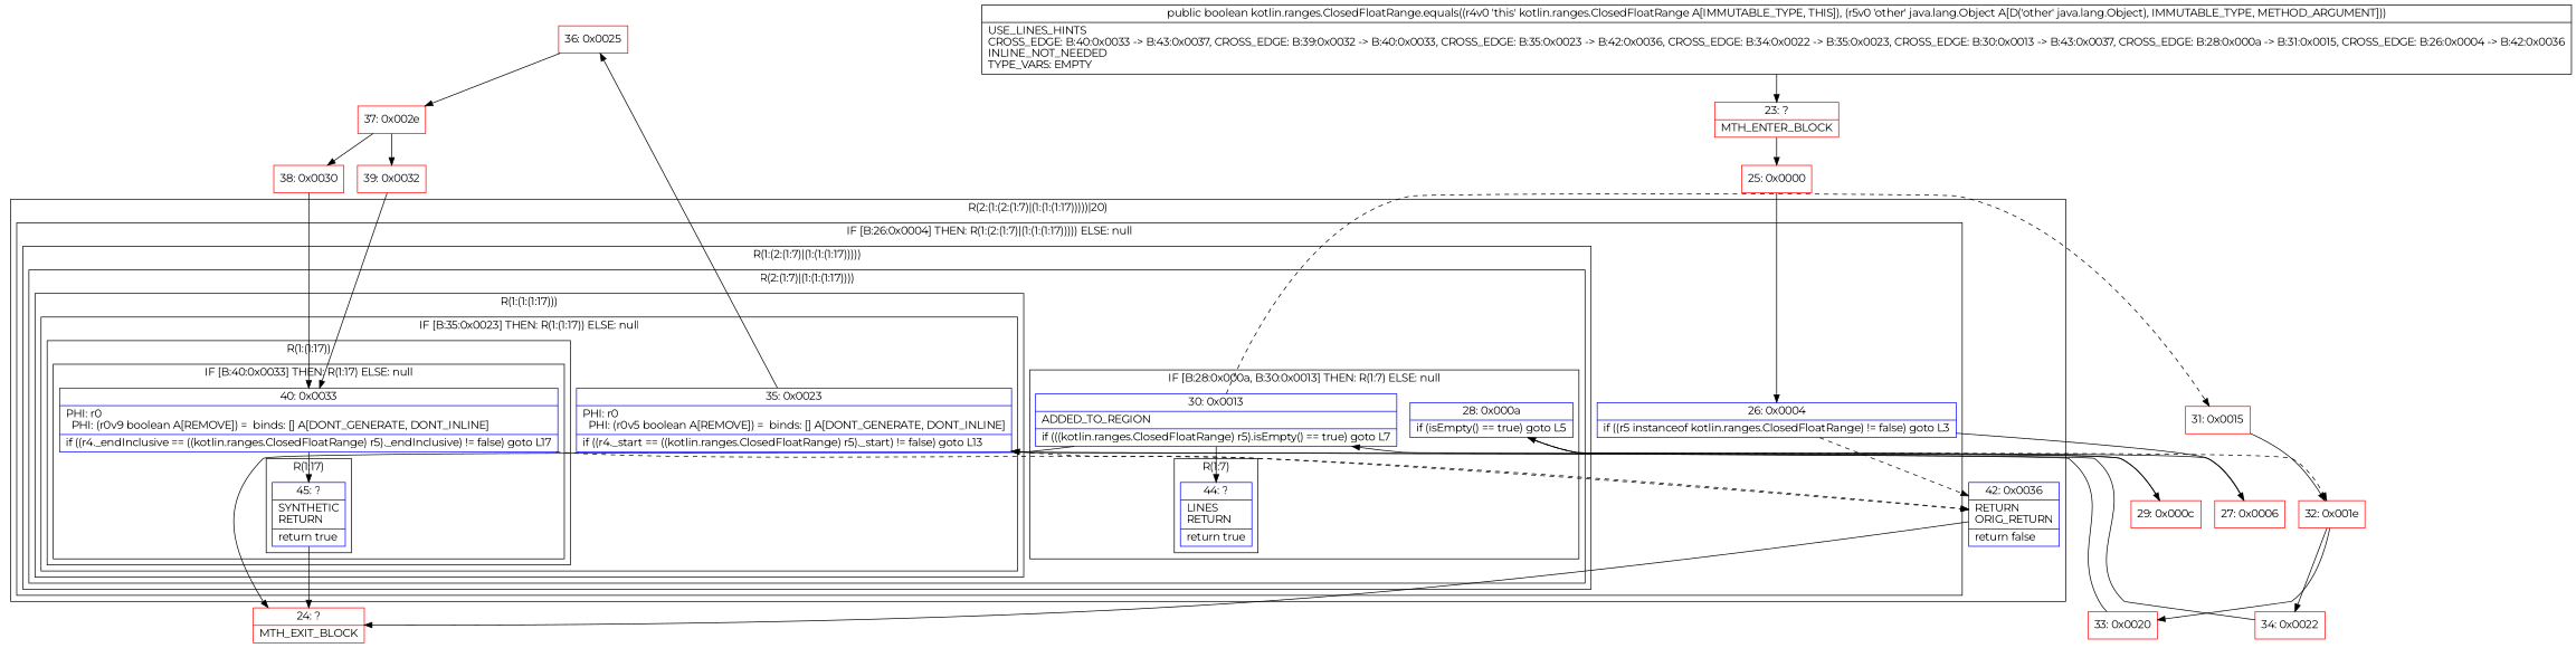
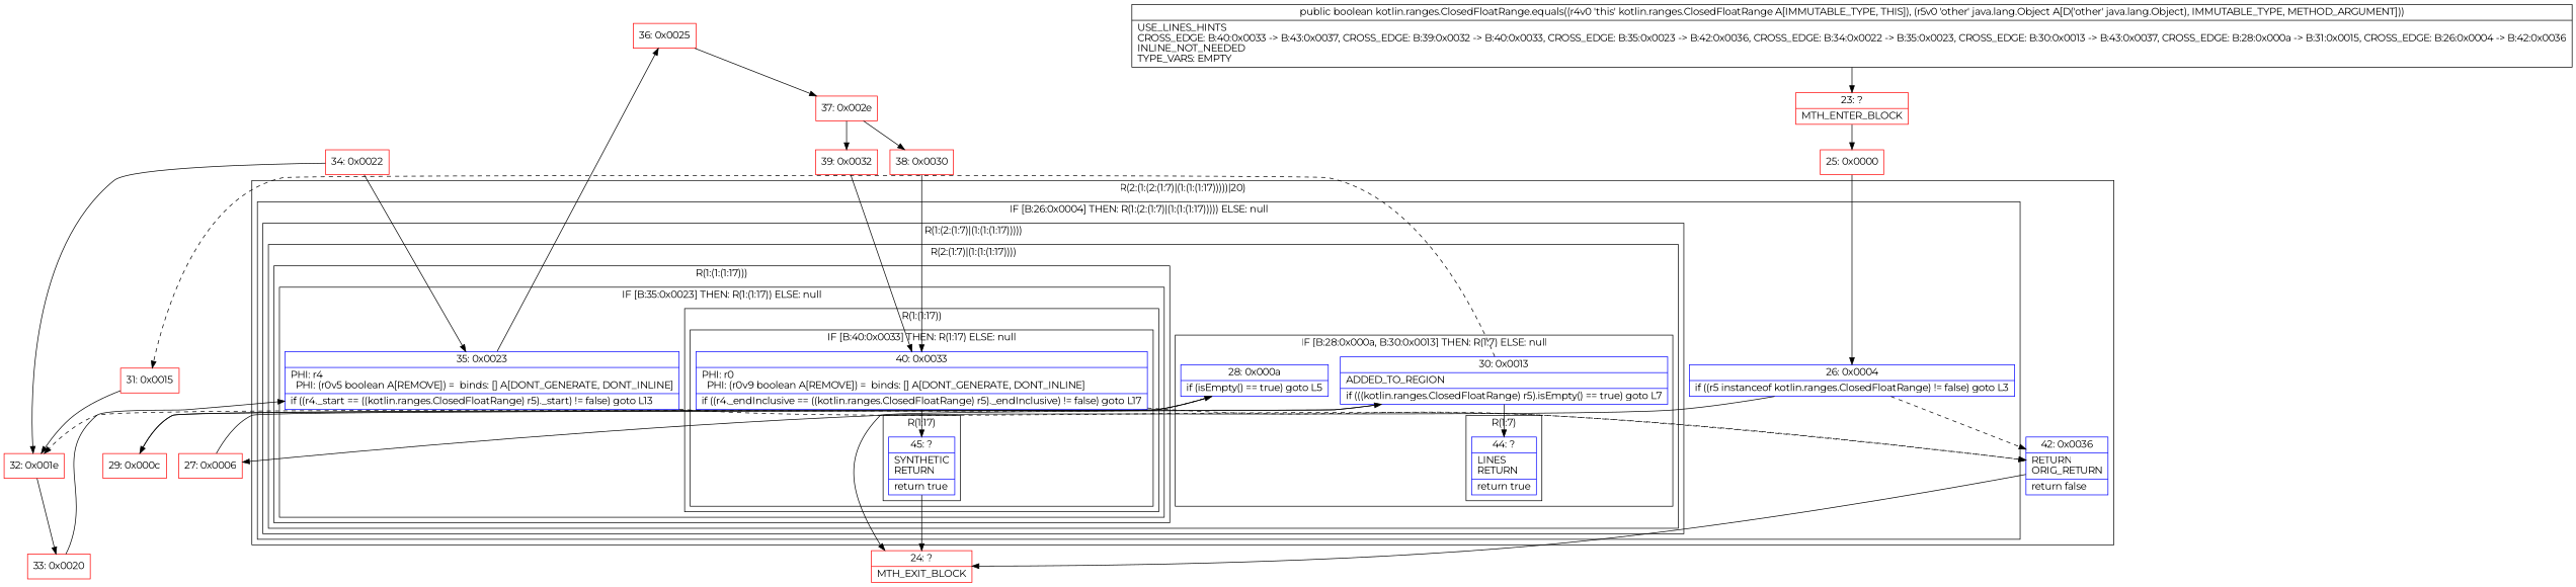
  digraph {
    fontname=Montserrat
    node [color=red fontname=Montserrat shape=record]
    edge [fontname=Montserrat]
    n1 [color=blue label="{44\:\ ?|LINES\lRETURN\l|return true\l}"]
    n2 [color=blue label="{28\:\ 0x000a|if (isEmpty() == true) goto L5\l}"]
    n3 [color=blue label="{30\:\ 0x0013|ADDED_TO_REGION\l|if (((kotlin.ranges.ClosedFloatRange) r5).isEmpty() == true) goto L7\l}"]
    n4 [color=blue label="{45\:\ ?|SYNTHETIC\lRETURN\l|return true\l}"]
    n5 [color=blue label="{40\:\ 0x0033|PHI: r0 \l  PHI: (r0v9 boolean A[REMOVE]) =  binds: [] A[DONT_GENERATE, DONT_INLINE]\l|if ((r4._endInclusive == ((kotlin.ranges.ClosedFloatRange) r5)._endInclusive) != false) goto L17\l}"]
-   n6 [color=blue label="{35\:\ 0x0023|PHI: r0 \l  PHI: (r0v5 boolean A[REMOVE]) =  binds: [] A[DONT_GENERATE, DONT_INLINE]\l|if ((r4._start == ((kotlin.ranges.ClosedFloatRange) r5)._start) != false) goto L13\l}"]
+   n6 [color=blue label="{35\:\ 0x0023|PHI: r4 \l  PHI: (r0v5 boolean A[REMOVE]) =  binds: [] A[DONT_GENERATE, DONT_INLINE]\l|if ((r4._start == ((kotlin.ranges.ClosedFloatRange) r5)._start) != false) goto L13\l}"]
    n7 [color=blue label="{26\:\ 0x0004|if ((r5 instanceof kotlin.ranges.ClosedFloatRange) != false) goto L3\l}"]
    n8 [color=blue label="{42\:\ 0x0036|RETURN\lORIG_RETURN\l|return false\l}"]
    n9 [label="{29\:\ 0x000c}"]
    n10 [label="{32\:\ 0x001e}"]
    n11 [label="{31\:\ 0x0015}"]
    n12 [label="{24\:\ ?|MTH_EXIT_BLOCK\l}"]
    n13 [label="{36\:\ 0x0025}"]
    n14 [label="{27\:\ 0x0006}"]
    n15 [label="{37\:\ 0x002e}"]
    n16 [label="{23\:\ ?|MTH_ENTER_BLOCK\l}"]
    n17 [label="{25\:\ 0x0000}"]
    n18 [label="{33\:\ 0x0020}"]
    n19 [label="{34\:\ 0x0022}"]
    n20 [label="{38\:\ 0x0030}"]
    n21 [label="{39\:\ 0x0032}"]
    n22 [label="{public boolean kotlin.ranges.ClosedFloatRange.equals((r4v0 'this' kotlin.ranges.ClosedFloatRange A[IMMUTABLE_TYPE, THIS]), (r5v0 'other' java.lang.Object A[D('other' java.lang.Object), IMMUTABLE_TYPE, METHOD_ARGUMENT]))  | USE_LINES_HINTS\lCROSS_EDGE: B:40:0x0033 \-\> B:43:0x0037, CROSS_EDGE: B:39:0x0032 \-\> B:40:0x0033, CROSS_EDGE: B:35:0x0023 \-\> B:42:0x0036, CROSS_EDGE: B:34:0x0022 \-\> B:35:0x0023, CROSS_EDGE: B:30:0x0013 \-\> B:43:0x0037, CROSS_EDGE: B:28:0x000a \-\> B:31:0x0015, CROSS_EDGE: B:26:0x0004 \-\> B:42:0x0036\lINLINE_NOT_NEEDED\lTYPE_VARS: EMPTY\l}" color=""]
    subgraph cluster_1 {
      label="R(2:(1:(2:(1:7)|(1:(1:(1:17)))))|20)"
      n8
      subgraph cluster_2 {
        label="IF [B:26:0x0004] THEN: R(1:(2:(1:7)|(1:(1:(1:17))))) ELSE: null"
        n7
        subgraph cluster_3 {
          label="R(1:(2:(1:7)|(1:(1:(1:17)))))"
          subgraph cluster_4 {
            label="R(2:(1:7)|(1:(1:(1:17))))"
            subgraph cluster_5 {
              label="IF [B:28:0x000a, B:30:0x0013] THEN: R(1:7) ELSE: null"
              n2
              n3
              subgraph cluster_6 {
                label="R(1:7)"
                n1
              }
            }
            subgraph cluster_7 {
              label="R(1:(1:(1:17)))"
              subgraph cluster_8 {
                label="IF [B:35:0x0023] THEN: R(1:(1:17)) ELSE: null"
                n6
                subgraph cluster_9 {
                  label="R(1:(1:17))"
                  subgraph cluster_10 {
                    label="IF [B:40:0x0033] THEN: R(1:17) ELSE: null"
                    n5
                    subgraph cluster_11 {
                      label="R(1:17)"
                      n4
                    }
                  }
                }
              }
            }
          }
        }
      }
    }
    n2 -> n9
    n2 -> n10 [style=dashed]
    n3 -> n1
    n3 -> n11 [style=dashed]
    n3 -> n12
    n4 -> n12
    n5 -> n4
    n5 -> n8 [style=dashed]
    n6 -> n8 [style=dashed]
    n6 -> n13
    n7 -> n8 [style=dashed]
    n7 -> n14
    n8 -> n12
    n9 -> n3
    n10 -> n18
-   n10 -> n19
+   n19 -> n10
    n11 -> n10
    n13 -> n15
    n14 -> n2
    n15 -> n20
    n15 -> n21
    n16 -> n17
    n17 -> n7
    n18 -> n6
    n19 -> n6
    n20 -> n5
    n21 -> n5
    n22 -> n16
  }
